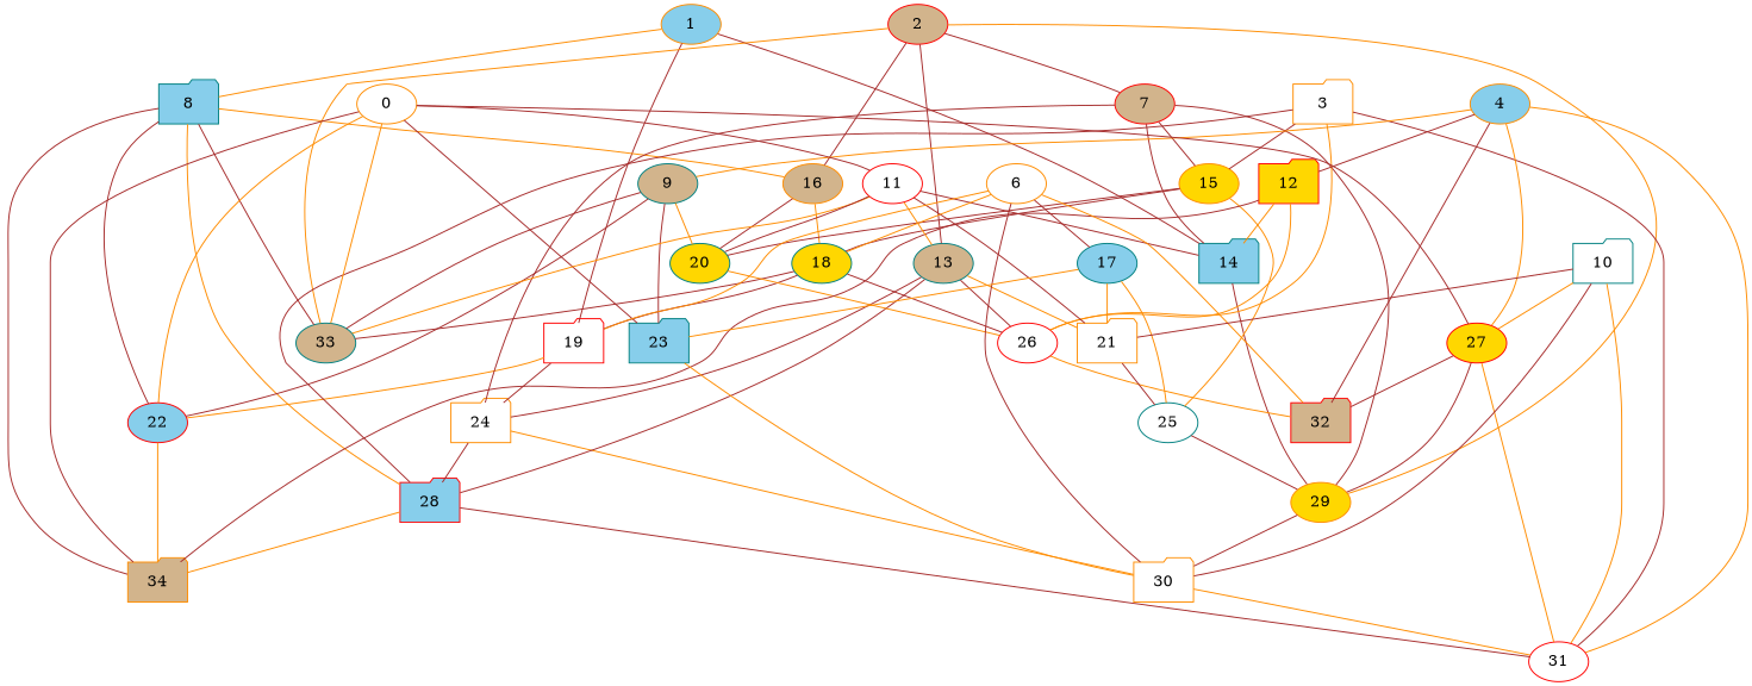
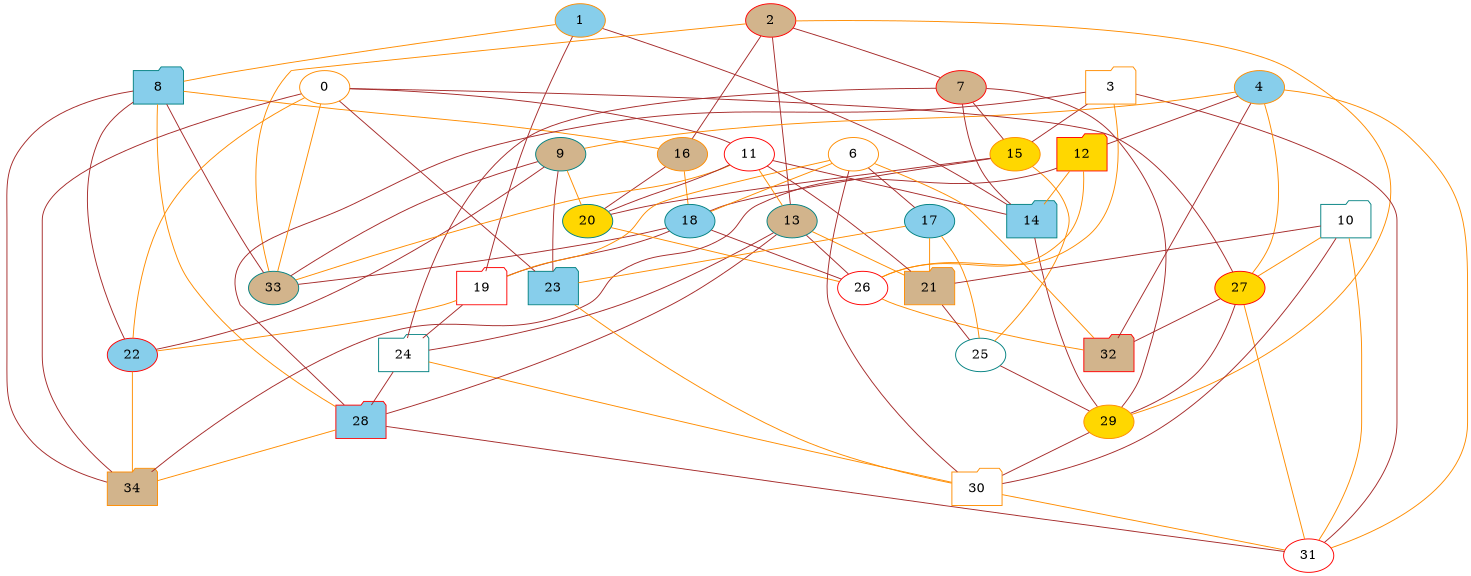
  graph {
    node [color=teal fillcolor=white shape=ellipse style=filled]
    edge [color=brown weight=1.0]
    1 [color=darkorange fillcolor=skyblue]
    8 [fillcolor=skyblue shape=folder]
    14 [fillcolor=skyblue shape=folder]
    19 [color=red shape=folder]
    16 [color=darkorange fillcolor=tan]
    33 [fillcolor=tan]
    28 [color=red fillcolor=skyblue shape=folder]
    22 [color=red fillcolor=skyblue]
    34 [color=darkorange fillcolor=tan shape=folder]
    29 [color=darkorange fillcolor=gold]
-   24 [color=darkorange shape=folder]
+   24 [shape=folder]
    2 [color=red fillcolor=tan]
    7 [color=red fillcolor=tan]
    13 [fillcolor=tan]
    15 [color=darkorange fillcolor=gold]
    26 [color=red]
-   21 [color=darkorange shape=folder]
-   18 [fillcolor=gold]
+   21 [color=darkorange fillcolor=tan shape=folder]
+   18 [fillcolor=skyblue]
    20 [fillcolor=gold]
    30 [color=darkorange shape=folder]
    3 [color=darkorange shape=folder]
    31 [color=red]
    25
    32 [color=red fillcolor=tan shape=folder]
    4 [color=darkorange fillcolor=skyblue]
    9 [fillcolor=tan]
    12 [color=red fillcolor=gold shape=folder]
    27 [color=red fillcolor=gold]
    23 [fillcolor=skyblue shape=folder]
    n30 [color=darkorange label=0]
    11 [color=red]
    6 [color=darkorange]
    17 [fillcolor=skyblue]
    10 [shape=folder]
    1 -- 8 [color=darkorange]
    1 -- 14 [weight=2.0]
    1 -- 19
    8 -- 16 [color=darkorange]
    8 -- 33
    8 -- 28 [color=darkorange]
    8 -- 22
    8 -- 34
    14 -- 29
    19 -- 22 [color=darkorange]
    19 -- 24
    16 -- 18 [color=darkorange weight=2.0]
    16 -- 20
    28 -- 34 [color=darkorange]
    28 -- 31
    22 -- 34 [color=darkorange weight=2.0]
    29 -- 30
    24 -- 28
    24 -- 30 [color=darkorange]
    2 -- 16 [weight=2.0]
    2 -- 33 [color=darkorange]
    2 -- 29 [color=darkorange]
    2 -- 7
    2 -- 13
    7 -- 14
    7 -- 29
    7 -- 24 [weight=2.0]
    7 -- 15
    13 -- 28
    13 -- 24
    13 -- 26
    13 -- 21 [color=darkorange]
    15 -- 18
    15 -- 20
    15 -- 25 [color=darkorange weight=2.0]
    26 -- 32 [color=darkorange]
    21 -- 25
    18 -- 19
    18 -- 33
    18 -- 26
    20 -- 26 [color=darkorange]
    30 -- 31 [color=darkorange]
    3 -- 28
    3 -- 15
    3 -- 26 [color=darkorange]
    3 -- 31
    25 -- 29
    4 -- 31 [color=darkorange]
    4 -- 32 [weight=2.0]
    4 -- 9 [color=darkorange]
    4 -- 12
    4 -- 27 [color=darkorange]
    9 -- 33
    9 -- 22
    9 -- 20 [color=darkorange weight=2.0]
    9 -- 23
    12 -- 14 [color=darkorange]
    12 -- 34
    12 -- 26 [color=darkorange]
    27 -- 29
    27 -- 31 [color=darkorange]
    27 -- 32
    23 -- 30 [color=darkorange]
    n30 -- 33 [color=darkorange]
    n30 -- 22 [color=darkorange]
    n30 -- 34
    n30 -- 27
    n30 -- 23
    n30 -- 11
    11 -- 14
    11 -- 33 [color=darkorange]
    11 -- 13 [color=darkorange]
    11 -- 21
    11 -- 20
    6 -- 19 [color=darkorange]
    6 -- 18 [color=darkorange]
    6 -- 30
    6 -- 32 [color=darkorange weight=2.0]
    6 -- 17
    17 -- 21 [color=darkorange weight=2.0]
    17 -- 25 [color=darkorange weight=2.0]
    17 -- 23 [color=darkorange]
    10 -- 21
    10 -- 30
    10 -- 31 [color=darkorange]
    10 -- 27 [color=darkorange]
  }
